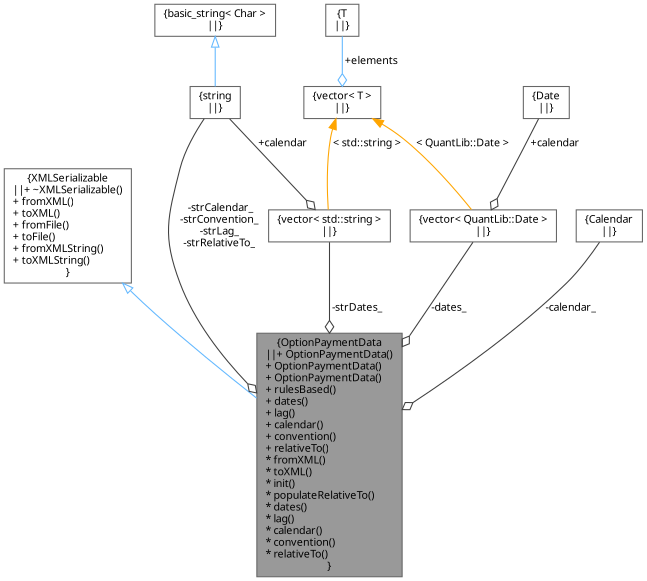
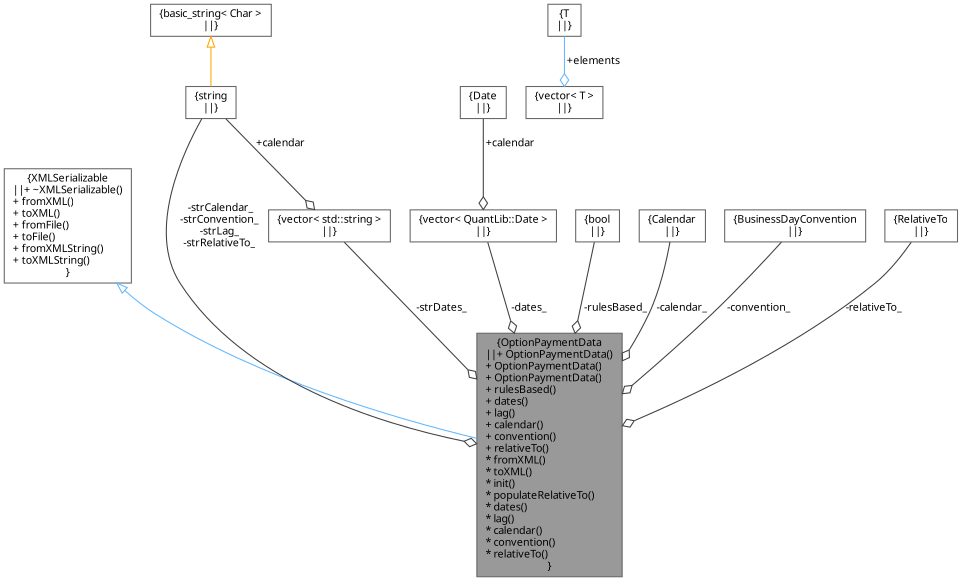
  digraph {
    fontname="Noto Sans"
    node [color=gray40 fillcolor=white fontname="Noto Sans" fontsize=10 shape=box style=filled]
    edge [color=grey25 fontname="Noto Sans" fontsize=10 labelfontname=Helvetica labelfontsize=10 style=solid arrowhead=odiamond]
    n1 [fillcolor=grey60 fontcolor=black height=0.2 label="{OptionPaymentData\n||+ OptionPaymentData()\l+ OptionPaymentData()\l+ OptionPaymentData()\l+ rulesBased()\l+ dates()\l+ lag()\l+ calendar()\l+ convention()\l+ relativeTo()\l* fromXML()\l* toXML()\l* init()\l* populateRelativeTo()\l* dates()\l* lag()\l* calendar()\l* convention()\l* relativeTo()\l}" width=0.4]
    n2 [height=0.2 label="{XMLSerializable\n||+ ~XMLSerializable()\l+ fromXML()\l+ toXML()\l+ fromFile()\l+ toFile()\l+ fromXMLString()\l+ toXMLString()\l}" width=0.4]
    n3 [height=0.2 label="{vector\< std::string \>\n||}" width=0.4]
    n4 [height=0.2 label="{string\n||}" width=0.4]
    n5 [height=0.2 label="{basic_string\< Char \>\n||}" width=0.4]
    n6 [height=0.2 label="{vector\< T \>\n||}" width=0.4]
    n7 [height=0.2 label="{vector\< QuantLib::Date \>\n||}" width=0.4]
    n8 [height=0.2 label="{T\n||}" width=0.4]
+   n9 [height=0.2 label="{bool\n||}" width=0.4]
    n10 [height=0.2 label="{Date\n||}" width=0.4]
    n11 [height=0.2 label="{Calendar\n||}" width=0.4]
+   n12 [height=0.2 label="{BusinessDayConvention\n||}" width=0.4]
+   n13 [height=0.2 label="{RelativeTo\n||}" width=0.4]
    n2 -> n1 [arrowtail=onormal color=steelblue1 dir=back arrowhead=""]
    n3 -> n1 [label=" -strDates_"]
    n4 -> n1 [label=" -strCalendar_\n-strConvention_\n-strLag_\n-strRelativeTo_"]
    n4 -> n3 [label=" +calendar"]
-   n5 -> n4 [arrowtail=onormal color=steelblue1 dir=back arrowhead=""]
-   n6 -> n3 [color=orange dir=back label=" \< std::string \>" arrowhead=""]
-   n6 -> n7 [color=orange dir=back label=" \< QuantLib::Date \>" arrowhead=""]
+   n5 -> n4 [arrowtail=onormal color=orange dir=back arrowhead=""]
    n7 -> n1 [label=" -dates_"]
    n8 -> n6 [color=steelblue1 label=" +elements"]
+   n9 -> n1 [label=" -rulesBased_"]
    n10 -> n7 [label=" +calendar"]
    n11 -> n1 [label=" -calendar_"]
+   n12 -> n1 [label=" -convention_"]
+   n13 -> n1 [label=" -relativeTo_"]
  }
